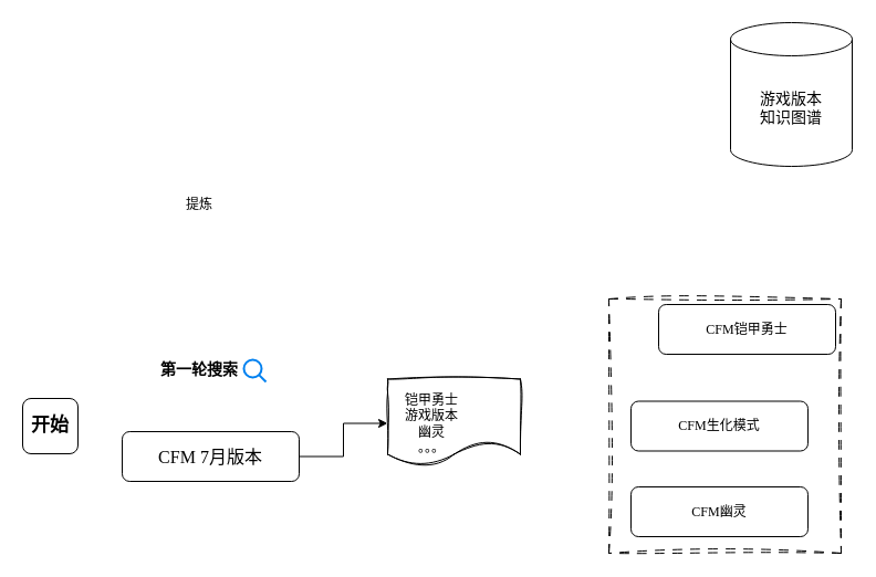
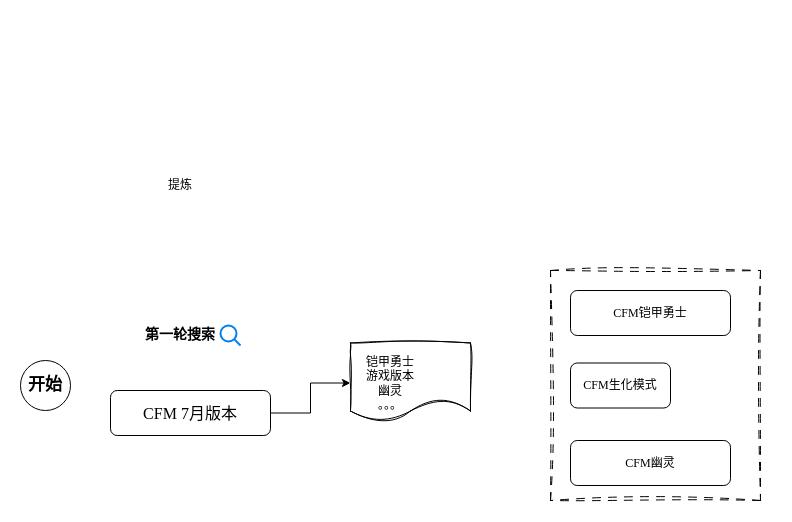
  <mxCell id="0" />
  <mxCell id="1" parent="0" />
  <mxCell id="2" style="edgeStyle=orthogonalEdgeStyle;rounded=0;hachureGap=4;orthogonalLoop=1;jettySize=auto;html=1;entryX=0;entryY=0.5;entryDx=0;entryDy=0;fontFamily=Architects Daughter;fontSource=https%3A%2F%2Ffonts.googleapis.com%2Fcss%3Ffamily%3DArchitects%2BDaughter;" edge="1" parent="1" source="3" target="7"><mxGeometry relative="1" as="geometry" /></mxCell>
  <mxCell id="3" value="&lt;font style=&quot;font-size: 16px;&quot;&gt;CFM 7月版本&lt;/font&gt;" style="rounded=1;whiteSpace=wrap;html=1;hachureGap=4;fontFamily=Architects Daughter;fontSource=https%3A%2F%2Ffonts.googleapis.com%2Fcss%3Ffamily%3DArchitects%2BDaughter;" vertex="1" parent="1"><mxGeometry x="110" y="390" width="160" height="45" as="geometry" /></mxCell>
- <mxCell id="4" value="&lt;font style=&quot;font-size: 14px;&quot;&gt;游戏版本&lt;br&gt;知识图谱&lt;/font&gt;" style="shape=cylinder3;whiteSpace=wrap;html=1;boundedLbl=1;backgroundOutline=1;size=15;hachureGap=4;fontFamily=Architects Daughter;fontSource=https%3A%2F%2Ffonts.googleapis.com%2Fcss%3Ffamily%3DArchitects%2BDaughter;" vertex="1" parent="1"><mxGeometry x="660" y="20" width="110" height="130" as="geometry" /></mxCell>
  <mxCell id="5" value="&lt;b&gt;&lt;font style=&quot;font-size: 14px;&quot;&gt;第一轮搜索&lt;/font&gt;&lt;/b&gt;" style="text;html=1;align=center;verticalAlign=middle;whiteSpace=wrap;rounded=0;fontFamily=Architects Daughter;fontSource=https%3A%2F%2Ffonts.googleapis.com%2Fcss%3Ffamily%3DArchitects%2BDaughter;" vertex="1" parent="1"><mxGeometry x="130" y="320" width="100" height="30" as="geometry" /></mxCell>
- <mxCell id="6" value="&lt;b&gt;&lt;font style=&quot;font-size: 17px;&quot;&gt;开始&lt;/font&gt;&lt;/b&gt;" style="whiteSpace=wrap;html=1;aspect=fixed;hachureGap=4;fontFamily=Architects Daughter;fontSource=https%3A%2F%2Ffonts.googleapis.com%2Fcss%3Ffamily%3DArchitects%2BDaughter;rounded=1;" vertex="1" parent="1"><mxGeometry x="20" y="360" width="50" height="50" as="geometry" /></mxCell>
+ <mxCell id="6" value="&lt;b&gt;&lt;font style=&quot;font-size: 17px;&quot;&gt;开始&lt;/font&gt;&lt;/b&gt;" style="ellipse;whiteSpace=wrap;html=1;aspect=fixed;hachureGap=4;fontFamily=Architects Daughter;fontSource=https%3A%2F%2Ffonts.googleapis.com%2Fcss%3Ffamily%3DArchitects%2BDaughter;" vertex="1" parent="1"><mxGeometry x="20" y="360" width="50" height="50" as="geometry" /></mxCell>
  <mxCell id="7" value="" style="shape=document;whiteSpace=wrap;html=1;boundedLbl=1;sketch=1;hachureGap=4;jiggle=2;curveFitting=1;fontFamily=Architects Daughter;fontSource=https%3A%2F%2Ffonts.googleapis.com%2Fcss%3Ffamily%3DArchitects%2BDaughter;" vertex="1" parent="1"><mxGeometry x="350" y="342.5" width="120" height="80" as="geometry" /></mxCell>
  <mxCell id="8" value="铠甲勇士&lt;br&gt;游戏版本&lt;br&gt;幽灵&lt;br&gt;。。。" style="text;html=1;align=center;verticalAlign=middle;whiteSpace=wrap;rounded=0;fontFamily=Architects Daughter;fontSource=https%3A%2F%2Ffonts.googleapis.com%2Fcss%3Ffamily%3DArchitects%2BDaughter;" vertex="1" parent="1"><mxGeometry x="360" y="367.5" width="60" height="30" as="geometry" /></mxCell>
  <mxCell id="9" value="" style="html=1;verticalLabelPosition=bottom;align=center;labelBackgroundColor=#ffffff;verticalAlign=top;strokeWidth=2;strokeColor=#0080F0;shadow=0;dashed=0;shape=mxgraph.ios7.icons.looking_glass;hachureGap=4;fontFamily=Architects Daughter;fontSource=https%3A%2F%2Ffonts.googleapis.com%2Fcss%3Ffamily%3DArchitects%2BDaughter;" vertex="1" parent="1"><mxGeometry x="220" y="325" width="20" height="20" as="geometry" /></mxCell>
- <mxCell id="10" value="CFM铠甲勇士" style="rounded=1;whiteSpace=wrap;html=1;hachureGap=4;fontFamily=Architects Daughter;fontSource=https%3A%2F%2Ffonts.googleapis.com%2Fcss%3Ffamily%3DArchitects%2BDaughter;" vertex="1" parent="1"><mxGeometry x="595" y="275" width="160" height="45" as="geometry" /></mxCell>
- <mxCell id="11" value="CFM生化模式" style="rounded=1;whiteSpace=wrap;html=1;hachureGap=4;fontFamily=Architects Daughter;fontSource=https%3A%2F%2Ffonts.googleapis.com%2Fcss%3Ffamily%3DArchitects%2BDaughter;" vertex="1" parent="1"><mxGeometry x="570" y="362.5" width="160" height="45" as="geometry" /></mxCell>
+ <mxCell id="10" value="CFM铠甲勇士" style="rounded=1;whiteSpace=wrap;html=1;hachureGap=4;fontFamily=Architects Daughter;fontSource=https%3A%2F%2Ffonts.googleapis.com%2Fcss%3Ffamily%3DArchitects%2BDaughter;" vertex="1" parent="1"><mxGeometry x="570" y="290" width="160" height="45" as="geometry" /></mxCell>
+ <mxCell id="11" value="CFM生化模式" style="rounded=1;whiteSpace=wrap;html=1;hachureGap=4;fontFamily=Architects Daughter;fontSource=https%3A%2F%2Ffonts.googleapis.com%2Fcss%3Ffamily%3DArchitects%2BDaughter;" vertex="1" parent="1"><mxGeometry x="570" y="362.5" width="100" height="45" as="geometry" /></mxCell>
  <mxCell id="12" value="CFM幽灵" style="rounded=1;whiteSpace=wrap;html=1;hachureGap=4;fontFamily=Architects Daughter;fontSource=https%3A%2F%2Ffonts.googleapis.com%2Fcss%3Ffamily%3DArchitects%2BDaughter;" vertex="1" parent="1"><mxGeometry x="570" y="440" width="160" height="45" as="geometry" /></mxCell>
  <mxCell id="13" value="" style="rounded=0;whiteSpace=wrap;html=1;sketch=1;hachureGap=4;jiggle=2;curveFitting=1;fontFamily=Architects Daughter;fontSource=https%3A%2F%2Ffonts.googleapis.com%2Fcss%3Ffamily%3DArchitects%2BDaughter;dashed=1;dashPattern=8 8;fillColor=none;" vertex="1" parent="1"><mxGeometry x="550" y="270" width="210" height="230" as="geometry" /></mxCell>
  <mxCell id="14" value="提炼" style="text;html=1;align=center;verticalAlign=middle;whiteSpace=wrap;rounded=0;fontFamily=Architects Daughter;fontSource=https%3A%2F%2Ffonts.googleapis.com%2Fcss%3Ffamily%3DArchitects%2BDaughter;" vertex="1" parent="1"><mxGeometry x="150" y="170" width="60" height="30" as="geometry" /></mxCell>
